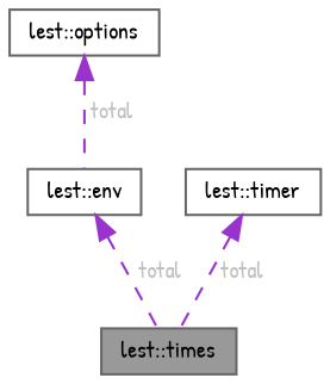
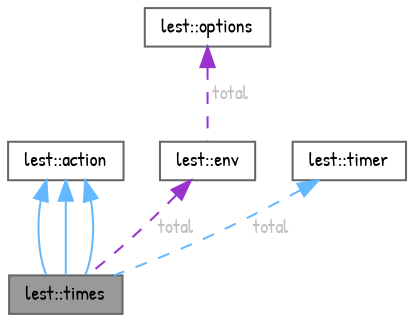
  digraph {
    fontname="Patrick Hand"
    node [color=gray40 fillcolor=white fontname="Patrick Hand" fontsize=10 shape=box style=filled]
    edge [color=steelblue1 dir=back fontname="Patrick Hand" fontsize=10 labelfontname=Helvetica labelfontsize=10 style=solid]
    n1 [fillcolor=grey60 fontcolor=black height=0.2 label="lest::times" width=0.4]
+   n2 [height=0.2 label="lest::action" width=0.4]
    n3 [height=0.2 label="lest::env" width=0.4]
    n4 [height=0.2 label="lest::options" width=0.4]
    n5 [height=0.2 label="lest::timer" width=0.4]
+   n2 -> n1
+   n2 -> n1
+   n2 -> n1
    n3 -> n1 [color=darkorchid3 fontcolor=grey label=" total" style=dashed]
    n4 -> n3 [color=darkorchid3 fontcolor=grey label=" total" style=dashed]
-   n5 -> n1 [color=darkorchid3 fontcolor=grey label=" total" style=dashed]
+   n5 -> n1 [fontcolor=grey label=" total" style=dashed]
  }
